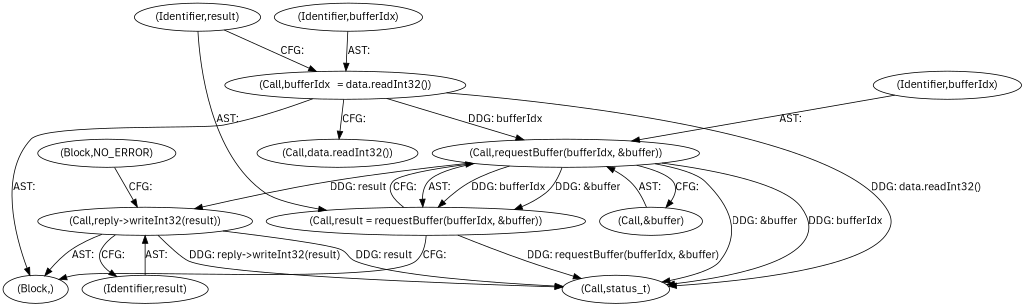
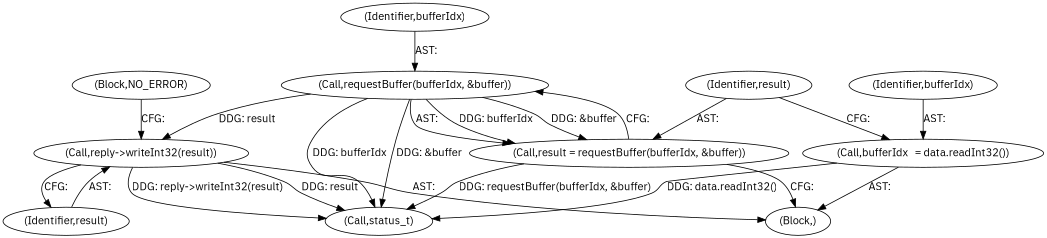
  digraph {
    fontname="IBM Plex Sans"
    node [fontname="IBM Plex Sans"]
    edge [fontname="IBM Plex Sans"]
    n1 [label="(Call,bufferIdx   = data.readInt32())"]
    n2 [label="(Call,requestBuffer(bufferIdx, &buffer))"]
    n3 [label="(Call,status_t)"]
    n4 [label="(Block,)"]
-   n5 [label="(Call,data.readInt32())"]
    n6 [label="(Call,result = requestBuffer(bufferIdx, &buffer))"]
-   n7 [label="(Call,&buffer)"]
    n8 [label="(Call,reply->writeInt32(result))"]
    n9 [label="(Identifier,result)"]
    n10 [label="(Identifier,result)"]
    n11 [label="(Identifier,bufferIdx)"]
    n12 [label="(Identifier,bufferIdx)"]
    n13 [label="(Block,NO_ERROR)"]
-   n1 -> n2 [label="DDG: bufferIdx"]
    n1 -> n3 [label="DDG: data.readInt32()"]
    n1 -> n4 [label="AST: "]
-   n1 -> n5 [label="CFG: "]
    n2 -> n3 [label="DDG: &buffer"]
    n2 -> n3 [label="DDG: bufferIdx"]
    n2 -> n6 [label="AST: "]
    n2 -> n6 [label="DDG: bufferIdx"]
    n2 -> n6 [label="DDG: &buffer"]
-   n2 -> n7 [label="CFG: "]
    n2 -> n8 [label="DDG: result"]
    n6 -> n2 [label="CFG: "]
    n6 -> n3 [label="DDG: requestBuffer(bufferIdx, &buffer)"]
    n6 -> n4 [label="CFG: "]
-   n7 -> n2 [label="AST: "]
    n8 -> n3 [label="DDG: reply->writeInt32(result)"]
    n8 -> n3 [label="DDG: result"]
    n8 -> n4 [label="AST: "]
    n8 -> n9 [label="CFG: "]
    n9 -> n8 [label="AST: "]
    n10 -> n1 [label="CFG: "]
    n10 -> n6 [label="AST: "]
    n11 -> n2 [label="AST: "]
    n12 -> n1 [label="AST: "]
    n13 -> n8 [label="CFG: "]
  }
